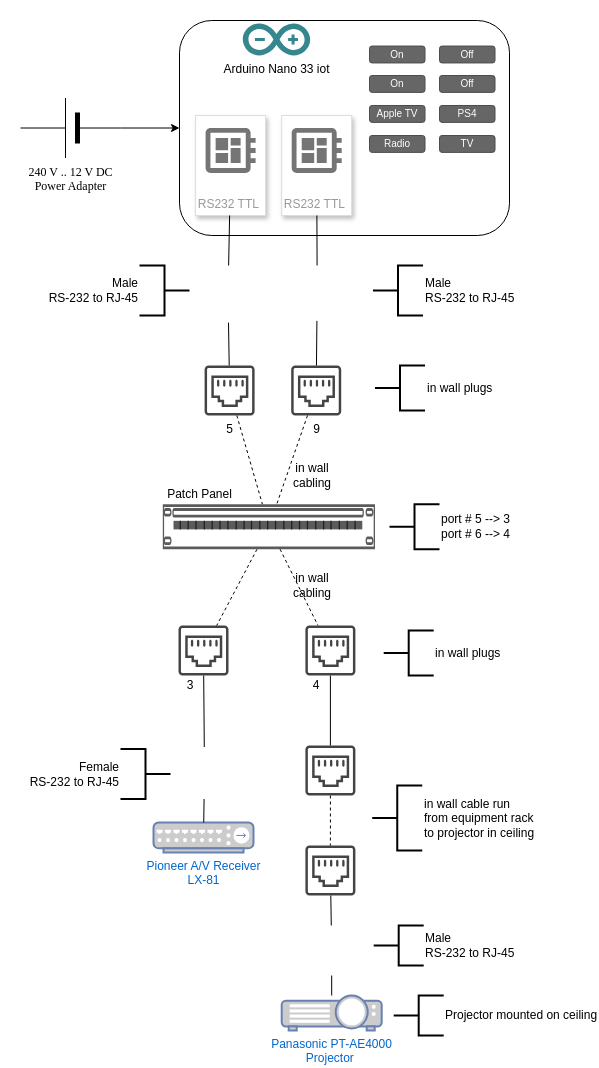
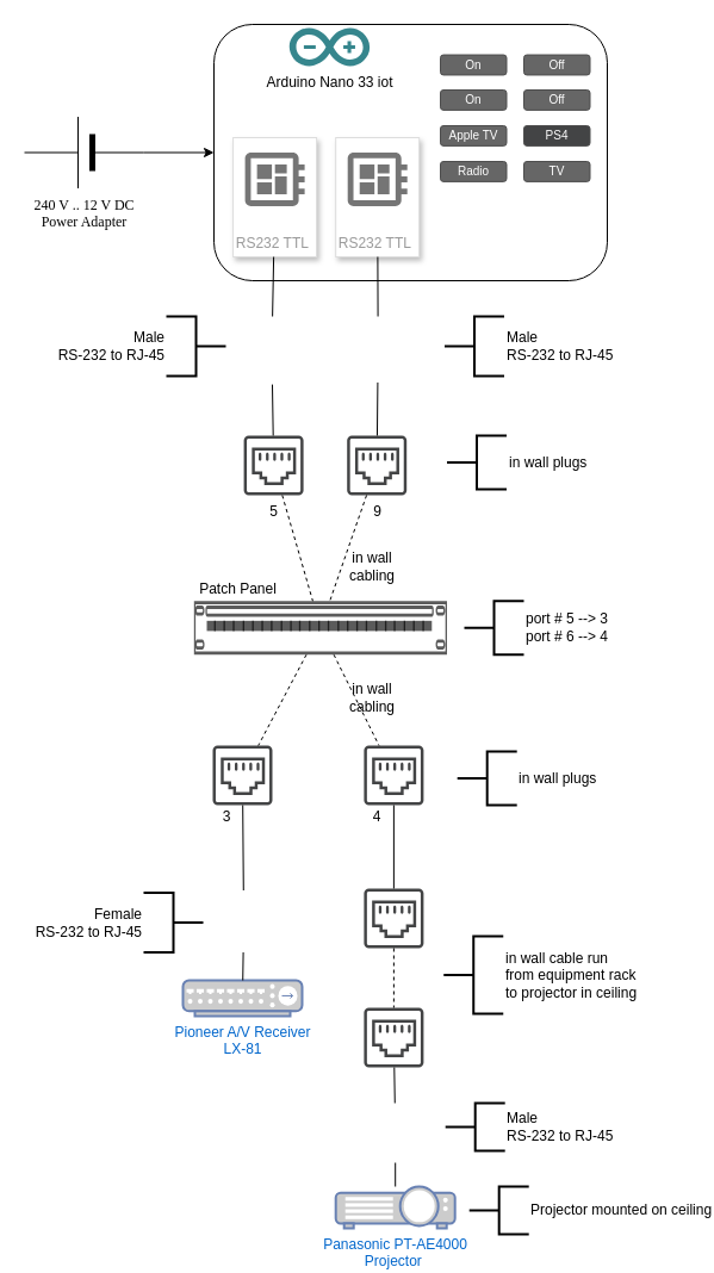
  <mxCell id="0" />
  <mxCell id="1" parent="0" />
  <mxCell id="2" style="edgeStyle=orthogonalEdgeStyle;rounded=0;orthogonalLoop=1;jettySize=auto;html=1;exitX=0;exitY=0.5;exitDx=0;exitDy=0;exitPerimeter=0;" edge="1" parent="1" source="3" target="26"><mxGeometry relative="1" as="geometry" /></mxCell>
  <mxCell id="3" value="240 V .. 12 V DC&lt;br&gt;Power Adapter" style="verticalLabelPosition=bottom;shadow=0;dashed=0;align=center;fillColor=#000000;html=1;verticalAlign=top;strokeWidth=1;shape=mxgraph.electrical.miscellaneous.monocell_battery;rounded=1;comic=0;labelBackgroundColor=none;fontFamily=Verdana;fontSize=12;flipH=1;" parent="1" vertex="1"><mxGeometry x="20" y="97.5" width="100" height="60" as="geometry" /></mxCell>
  <mxCell id="4" value="" style="shape=image;html=1;verticalAlign=top;verticalLabelPosition=bottom;labelBackgroundColor=#ffffff;imageAspect=0;aspect=fixed;image=https://cdn4.iconfinder.com/data/icons/johaupt_free_icons_01/com_plug01.png" vertex="1" parent="1"><mxGeometry x="199" y="265" width="57.1" height="57.1" as="geometry" /></mxCell>
  <mxCell id="5" value="" style="shape=image;html=1;verticalAlign=top;verticalLabelPosition=bottom;labelBackgroundColor=#ffffff;imageAspect=0;aspect=fixed;image=https://cdn4.iconfinder.com/data/icons/johaupt_free_icons_01/com_plug01.png" vertex="1" parent="1"><mxGeometry x="289" y="265" width="55.4" height="55.4" as="geometry" /></mxCell>
  <mxCell id="6" value="" style="shape=image;html=1;verticalAlign=top;verticalLabelPosition=bottom;labelBackgroundColor=#ffffff;imageAspect=0;aspect=fixed;image=https://cdn4.iconfinder.com/data/icons/johaupt_free_icons_01/com_plug01.png" vertex="1" parent="1"><mxGeometry x="306.2" y="925" width="50" height="50" as="geometry" /></mxCell>
  <mxCell id="7" value="" style="shape=image;html=1;verticalAlign=top;verticalLabelPosition=bottom;labelBackgroundColor=#ffffff;imageAspect=0;aspect=fixed;image=https://cdn4.iconfinder.com/data/icons/johaupt_free_icons_01/com_plug01.png" vertex="1" parent="1"><mxGeometry x="178" y="746.5" width="52" height="52" as="geometry" /></mxCell>
  <mxCell id="8" value="5" style="pointerEvents=1;shadow=0;dashed=0;html=1;strokeColor=none;fillColor=#434445;aspect=fixed;labelPosition=center;verticalLabelPosition=bottom;verticalAlign=top;align=center;outlineConnect=0;shape=mxgraph.vvd.ethernet_port;" vertex="1" parent="1"><mxGeometry x="204.1" y="365" width="50" height="50" as="geometry" /></mxCell>
  <mxCell id="9" value="" style="pointerEvents=1;shadow=0;dashed=0;html=1;strokeColor=none;fillColor=#434445;aspect=fixed;labelPosition=center;verticalLabelPosition=bottom;verticalAlign=top;align=center;outlineConnect=0;shape=mxgraph.vvd.ethernet_port;" vertex="1" parent="1"><mxGeometry x="178" y="625" width="50" height="50" as="geometry" /></mxCell>
  <mxCell id="10" value="9" style="pointerEvents=1;shadow=0;dashed=0;html=1;strokeColor=none;fillColor=#434445;aspect=fixed;labelPosition=center;verticalLabelPosition=bottom;verticalAlign=top;align=center;outlineConnect=0;shape=mxgraph.vvd.ethernet_port;" vertex="1" parent="1"><mxGeometry x="290.7" y="365" width="50" height="50" as="geometry" /></mxCell>
  <mxCell id="11" value="" style="pointerEvents=1;shadow=0;dashed=0;html=1;strokeColor=none;fillColor=#434445;aspect=fixed;labelPosition=center;verticalLabelPosition=bottom;verticalAlign=top;align=center;outlineConnect=0;shape=mxgraph.vvd.ethernet_port;" vertex="1" parent="1"><mxGeometry x="304.9" y="625" width="50" height="50" as="geometry" /></mxCell>
  <mxCell id="12" value="" style="endArrow=none;html=1;" edge="1" parent="1" source="4" target="8"><mxGeometry width="50" height="50" relative="1" as="geometry"><mxPoint x="429" y="565" as="sourcePoint" /><mxPoint x="479" y="515" as="targetPoint" /></mxGeometry></mxCell>
  <mxCell id="13" value="Male&lt;br&gt;RS-232 to RJ-45" style="strokeWidth=2;html=1;shape=mxgraph.flowchart.annotation_2;align=left;labelPosition=right;pointerEvents=1;" vertex="1" parent="1"><mxGeometry x="372.5" y="265" width="50" height="50" as="geometry" /></mxCell>
  <mxCell id="14" value="" style="endArrow=none;html=1;" edge="1" parent="1" source="5" target="10"><mxGeometry width="50" height="50" relative="1" as="geometry"><mxPoint x="310.181" y="327" as="sourcePoint" /><mxPoint x="309.649" y="385" as="targetPoint" /></mxGeometry></mxCell>
  <mxCell id="15" value="in wall plugs" style="strokeWidth=2;html=1;shape=mxgraph.flowchart.annotation_2;align=left;labelPosition=right;pointerEvents=1;" vertex="1" parent="1"><mxGeometry x="374.5" y="365" width="50" height="45" as="geometry" /></mxCell>
  <mxCell id="16" value="" style="strokeColor=#666666;html=1;labelPosition=right;align=left;spacingLeft=15;shadow=0;dashed=0;outlineConnect=0;shape=mxgraph.rack.general.cat5e_rack_mount_patch_panel_24_ports;" vertex="1" parent="1"><mxGeometry x="162.3" y="503.75" width="212.2" height="45" as="geometry" /></mxCell>
  <mxCell id="17" value="port # 5 --&amp;gt; 3&lt;br&gt;port # 6 --&amp;gt; 4" style="strokeWidth=2;html=1;shape=mxgraph.flowchart.annotation_2;align=left;labelPosition=right;pointerEvents=1;" vertex="1" parent="1"><mxGeometry x="389" y="503.75" width="50" height="45" as="geometry" /></mxCell>
  <mxCell id="18" value="" style="endArrow=none;dashed=1;html=1;" edge="1" parent="1" source="8" target="16"><mxGeometry width="50" height="50" relative="1" as="geometry"><mxPoint x="539" y="575" as="sourcePoint" /><mxPoint x="589" y="525" as="targetPoint" /></mxGeometry></mxCell>
  <mxCell id="19" value="" style="endArrow=none;dashed=1;html=1;" edge="1" parent="1" source="10" target="16"><mxGeometry width="50" height="50" relative="1" as="geometry"><mxPoint x="281.053" y="438.02" as="sourcePoint" /><mxPoint x="278.999" y="515.005" as="targetPoint" /></mxGeometry></mxCell>
  <mxCell id="20" value="" style="endArrow=none;dashed=1;html=1;" edge="1" parent="1" source="16" target="11"><mxGeometry width="50" height="50" relative="1" as="geometry"><mxPoint x="312.703" y="598.02" as="sourcePoint" /><mxPoint x="310.649" y="675.005" as="targetPoint" /></mxGeometry></mxCell>
  <mxCell id="21" value="" style="endArrow=none;dashed=1;html=1;" edge="1" parent="1" source="16" target="9"><mxGeometry width="50" height="50" relative="1" as="geometry"><mxPoint x="192.823" y="595" as="sourcePoint" /><mxPoint x="190.769" y="671.985" as="targetPoint" /></mxGeometry></mxCell>
  <mxCell id="22" value="in wall cabling" style="text;html=1;strokeColor=none;fillColor=none;align=center;verticalAlign=middle;whiteSpace=wrap;rounded=0;" vertex="1" parent="1"><mxGeometry x="292" y="575" width="40" height="20" as="geometry" /></mxCell>
  <mxCell id="23" value="in wall cabling" style="text;html=1;strokeColor=none;fillColor=none;align=center;verticalAlign=middle;whiteSpace=wrap;rounded=0;" vertex="1" parent="1"><mxGeometry x="292" y="465" width="40" height="20" as="geometry" /></mxCell>
  <mxCell id="24" value="in wall plugs" style="strokeWidth=2;html=1;shape=mxgraph.flowchart.annotation_2;align=left;labelPosition=right;pointerEvents=1;" vertex="1" parent="1"><mxGeometry x="383.2" y="630" width="50" height="45" as="geometry" /></mxCell>
  <mxCell id="25" value="Male&lt;br&gt;RS-232 to RJ-45" style="strokeWidth=2;html=1;shape=mxgraph.flowchart.annotation_2;align=left;labelPosition=right;pointerEvents=1;" vertex="1" parent="1"><mxGeometry x="373.2" y="925" width="50" height="40" as="geometry" /></mxCell>
  <mxCell id="26" value="" style="rounded=1;whiteSpace=wrap;html=1;" vertex="1" parent="1"><mxGeometry x="179" y="20" width="330" height="215" as="geometry" /></mxCell>
  <mxCell id="27" value="Arduino Nano 33 iot" style="dashed=0;outlineConnect=0;html=1;align=center;labelPosition=center;verticalLabelPosition=bottom;verticalAlign=top;shape=mxgraph.weblogos.arduino;fillColor=#36868D;strokeColor=none" vertex="1" parent="1"><mxGeometry x="242.25" y="23" width="67.4" height="32" as="geometry" /></mxCell>
  <mxCell id="28" value="RS232 TTL " style="strokeColor=#dddddd;shadow=1;strokeWidth=1;rounded=1;absoluteArcSize=1;arcSize=0;labelPosition=center;verticalLabelPosition=middle;align=center;verticalAlign=bottom;spacingLeft=0;fontColor=#999999;fontSize=12;whiteSpace=wrap;spacingBottom=2;" vertex="1" parent="1"><mxGeometry x="195.1" y="115" width="70" height="100" as="geometry" /></mxCell>
  <mxCell id="29" value="" style="dashed=0;connectable=0;html=1;fillColor=#757575;strokeColor=none;shape=mxgraph.gcp2.circuit_board;part=1;" vertex="1" parent="28"><mxGeometry x="0.5" width="50" height="45" relative="1" as="geometry"><mxPoint x="-25" y="12.5" as="offset" /></mxGeometry></mxCell>
  <mxCell id="30" value="RS232 TTL " style="strokeColor=#dddddd;shadow=1;strokeWidth=1;rounded=1;absoluteArcSize=1;arcSize=0;labelPosition=center;verticalLabelPosition=middle;align=center;verticalAlign=bottom;spacingLeft=0;fontColor=#999999;fontSize=12;whiteSpace=wrap;spacingBottom=2;" vertex="1" parent="1"><mxGeometry x="281.2" y="115" width="70" height="100" as="geometry" /></mxCell>
  <mxCell id="31" value="" style="dashed=0;connectable=0;html=1;fillColor=#757575;strokeColor=none;shape=mxgraph.gcp2.circuit_board;part=1;" vertex="1" parent="30"><mxGeometry x="0.5" width="50" height="45" relative="1" as="geometry"><mxPoint x="-25" y="12.5" as="offset" /></mxGeometry></mxCell>
  <mxCell id="32" value="On" style="rounded=1;html=1;shadow=0;dashed=0;whiteSpace=wrap;fontSize=10;fillColor=#666666;align=center;strokeColor=#4D4D4D;fontColor=#ffffff;" vertex="1" parent="1"><mxGeometry x="369" y="45.56" width="55.5" height="16.88" as="geometry" /></mxCell>
  <mxCell id="33" value="Off" style="rounded=1;html=1;shadow=0;dashed=0;whiteSpace=wrap;fontSize=10;fillColor=#666666;align=center;strokeColor=#4D4D4D;fontColor=#ffffff;" vertex="1" parent="1"><mxGeometry x="439" y="45.56" width="55.5" height="16.88" as="geometry" /></mxCell>
  <mxCell id="34" value="Off" style="rounded=1;html=1;shadow=0;dashed=0;whiteSpace=wrap;fontSize=10;fillColor=#666666;align=center;strokeColor=#4D4D4D;fontColor=#ffffff;" vertex="1" parent="1"><mxGeometry x="439" y="75" width="55.5" height="16.88" as="geometry" /></mxCell>
  <mxCell id="35" value="On" style="rounded=1;html=1;shadow=0;dashed=0;whiteSpace=wrap;fontSize=10;fillColor=#666666;align=center;strokeColor=#4D4D4D;fontColor=#ffffff;" vertex="1" parent="1"><mxGeometry x="369" y="75" width="55.5" height="16.88" as="geometry" /></mxCell>
- <mxCell id="36" value="PS4" style="rounded=1;html=1;shadow=0;dashed=0;whiteSpace=wrap;fontSize=10;fillColor=#666666;align=center;strokeColor=#4D4D4D;fontColor=#ffffff;" vertex="1" parent="1"><mxGeometry x="439" y="105" width="55.5" height="16.88" as="geometry" /></mxCell>
+ <mxCell id="36" value="PS4" style="rounded=1;html=1;shadow=0;dashed=0;whiteSpace=wrap;fontSize=10;fillColor=#434445;align=center;strokeColor=#4D4D4D;fontColor=#ffffff;" vertex="1" parent="1"><mxGeometry x="439" y="105" width="55.5" height="16.88" as="geometry" /></mxCell>
  <mxCell id="37" value="Radio" style="rounded=1;html=1;shadow=0;dashed=0;whiteSpace=wrap;fontSize=10;fillColor=#666666;align=center;strokeColor=#4D4D4D;fontColor=#ffffff;" vertex="1" parent="1"><mxGeometry x="369" y="135" width="55.5" height="16.88" as="geometry" /></mxCell>
  <mxCell id="38" value="TV" style="rounded=1;html=1;shadow=0;dashed=0;whiteSpace=wrap;fontSize=10;fillColor=#666666;align=center;strokeColor=#4D4D4D;fontColor=#ffffff;" vertex="1" parent="1"><mxGeometry x="439" y="135" width="55.5" height="16.88" as="geometry" /></mxCell>
  <mxCell id="39" value="Apple TV" style="rounded=1;html=1;shadow=0;dashed=0;whiteSpace=wrap;fontSize=10;fillColor=#666666;align=center;strokeColor=#4D4D4D;fontColor=#ffffff;" vertex="1" parent="1"><mxGeometry x="369" y="105" width="55.5" height="16.88" as="geometry" /></mxCell>
  <mxCell id="40" value="" style="endArrow=none;html=1;" edge="1" parent="1" source="4" target="28"><mxGeometry width="50" height="50" relative="1" as="geometry"><mxPoint x="237" y="295" as="sourcePoint" /><mxPoint x="287" y="245" as="targetPoint" /></mxGeometry></mxCell>
  <mxCell id="41" value="" style="endArrow=none;html=1;" edge="1" parent="1" source="5" target="30"><mxGeometry width="50" height="50" relative="1" as="geometry"><mxPoint x="320.541" y="285" as="sourcePoint" /><mxPoint x="336.997" y="225" as="targetPoint" /></mxGeometry></mxCell>
  <mxCell id="42" value="" style="pointerEvents=1;shadow=0;dashed=0;html=1;strokeColor=none;fillColor=#434445;aspect=fixed;labelPosition=center;verticalLabelPosition=bottom;verticalAlign=top;align=center;outlineConnect=0;shape=mxgraph.vvd.ethernet_port;" vertex="1" parent="1"><mxGeometry x="304.9" y="745" width="50" height="50" as="geometry" /></mxCell>
  <mxCell id="43" value="" style="pointerEvents=1;shadow=0;dashed=0;html=1;strokeColor=none;fillColor=#434445;aspect=fixed;labelPosition=center;verticalLabelPosition=bottom;verticalAlign=top;align=center;outlineConnect=0;shape=mxgraph.vvd.ethernet_port;" vertex="1" parent="1"><mxGeometry x="304.9" y="845" width="50" height="50" as="geometry" /></mxCell>
  <mxCell id="44" value="" style="endArrow=none;html=1;" edge="1" parent="1" source="42" target="11"><mxGeometry width="50" height="50" relative="1" as="geometry"><mxPoint x="553.2" y="745" as="sourcePoint" /><mxPoint x="603.2" y="695" as="targetPoint" /></mxGeometry></mxCell>
  <mxCell id="45" value="" style="endArrow=none;dashed=1;html=1;" edge="1" parent="1" source="42" target="43"><mxGeometry width="50" height="50" relative="1" as="geometry"><mxPoint x="495.828" y="825" as="sourcePoint" /><mxPoint x="466.068" y="901.25" as="targetPoint" /></mxGeometry></mxCell>
  <mxCell id="46" value="in wall cable run&lt;br&gt;from equipment rack &lt;br&gt;to projector in ceiling" style="strokeWidth=2;html=1;shape=mxgraph.flowchart.annotation_2;align=left;labelPosition=right;pointerEvents=1;" vertex="1" parent="1"><mxGeometry x="371.75" y="785" width="50" height="65" as="geometry" /></mxCell>
  <mxCell id="47" value="" style="endArrow=none;html=1;" edge="1" parent="1" source="6" target="43"><mxGeometry width="50" height="50" relative="1" as="geometry"><mxPoint x="373.2" y="1025" as="sourcePoint" /><mxPoint x="373.2" y="955" as="targetPoint" /></mxGeometry></mxCell>
  <mxCell id="48" value="" style="endArrow=none;html=1;" edge="1" parent="1" source="7" target="9"><mxGeometry width="50" height="50" relative="1" as="geometry"><mxPoint x="531.9" y="905" as="sourcePoint" /><mxPoint x="581.9" y="855" as="targetPoint" /></mxGeometry></mxCell>
  <mxCell id="49" value="Panasonic PT-AE4000&lt;br&gt;Projector&amp;nbsp;" style="fontColor=#0066CC;verticalAlign=top;verticalLabelPosition=bottom;labelPosition=center;align=center;html=1;outlineConnect=0;fillColor=#CCCCCC;strokeColor=#6881B3;gradientColor=none;gradientDirection=north;strokeWidth=2;shape=mxgraph.networks.video_projector;" vertex="1" parent="1"><mxGeometry x="281.2" y="995" width="100" height="35" as="geometry" /></mxCell>
  <mxCell id="50" value="" style="endArrow=none;html=1;" edge="1" parent="1" source="49" target="6"><mxGeometry width="50" height="50" relative="1" as="geometry"><mxPoint x="563.2" y="915" as="sourcePoint" /><mxPoint x="613.2" y="865" as="targetPoint" /></mxGeometry></mxCell>
  <mxCell id="51" value="Projector mounted on ceiling" style="strokeWidth=2;html=1;shape=mxgraph.flowchart.annotation_2;align=left;labelPosition=right;pointerEvents=1;" vertex="1" parent="1"><mxGeometry x="393.2" y="995" width="50" height="40" as="geometry" /></mxCell>
  <mxCell id="52" value="Pioneer A/V Receiver&lt;br&gt;LX-81" style="fontColor=#0066CC;verticalAlign=top;verticalLabelPosition=bottom;labelPosition=center;align=center;html=1;outlineConnect=0;fillColor=#CCCCCC;strokeColor=#6881B3;gradientColor=none;gradientDirection=north;strokeWidth=2;shape=mxgraph.networks.hub;" vertex="1" parent="1"><mxGeometry x="153" y="822" width="100" height="30" as="geometry" /></mxCell>
  <mxCell id="53" value="" style="endArrow=none;html=1;" edge="1" parent="1" source="52" target="7"><mxGeometry width="50" height="50" relative="1" as="geometry"><mxPoint x="112.488" y="846.5" as="sourcePoint" /><mxPoint x="111.904" y="775" as="targetPoint" /></mxGeometry></mxCell>
  <mxCell id="54" value="Female&lt;br&gt;RS-232 to RJ-45" style="strokeWidth=2;html=1;shape=mxgraph.flowchart.annotation_2;align=right;labelPosition=left;pointerEvents=1;flipH=1;verticalLabelPosition=middle;verticalAlign=middle;" vertex="1" parent="1"><mxGeometry x="120" y="748.5" width="50" height="50" as="geometry" /></mxCell>
  <mxCell id="55" value="3" style="text;html=1;strokeColor=none;fillColor=none;align=center;verticalAlign=middle;whiteSpace=wrap;rounded=0;" vertex="1" parent="1"><mxGeometry x="170" y="675" width="40" height="20" as="geometry" /></mxCell>
  <mxCell id="56" value="4" style="text;html=1;strokeColor=none;fillColor=none;align=center;verticalAlign=middle;whiteSpace=wrap;rounded=0;" vertex="1" parent="1"><mxGeometry x="296.2" y="675" width="40" height="20" as="geometry" /></mxCell>
  <mxCell id="57" value="Male&lt;br&gt;RS-232 to RJ-45" style="strokeWidth=2;html=1;shape=mxgraph.flowchart.annotation_2;align=right;labelPosition=left;pointerEvents=1;flipH=1;verticalLabelPosition=middle;verticalAlign=middle;" vertex="1" parent="1"><mxGeometry x="139" y="265" width="50" height="50" as="geometry" /></mxCell>
  <mxCell id="58" value="Patch Panel" style="text;html=1;strokeColor=none;fillColor=none;align=center;verticalAlign=middle;whiteSpace=wrap;rounded=0;" vertex="1" parent="1"><mxGeometry x="162.3" y="483.75" width="74.9" height="20" as="geometry" /></mxCell>
